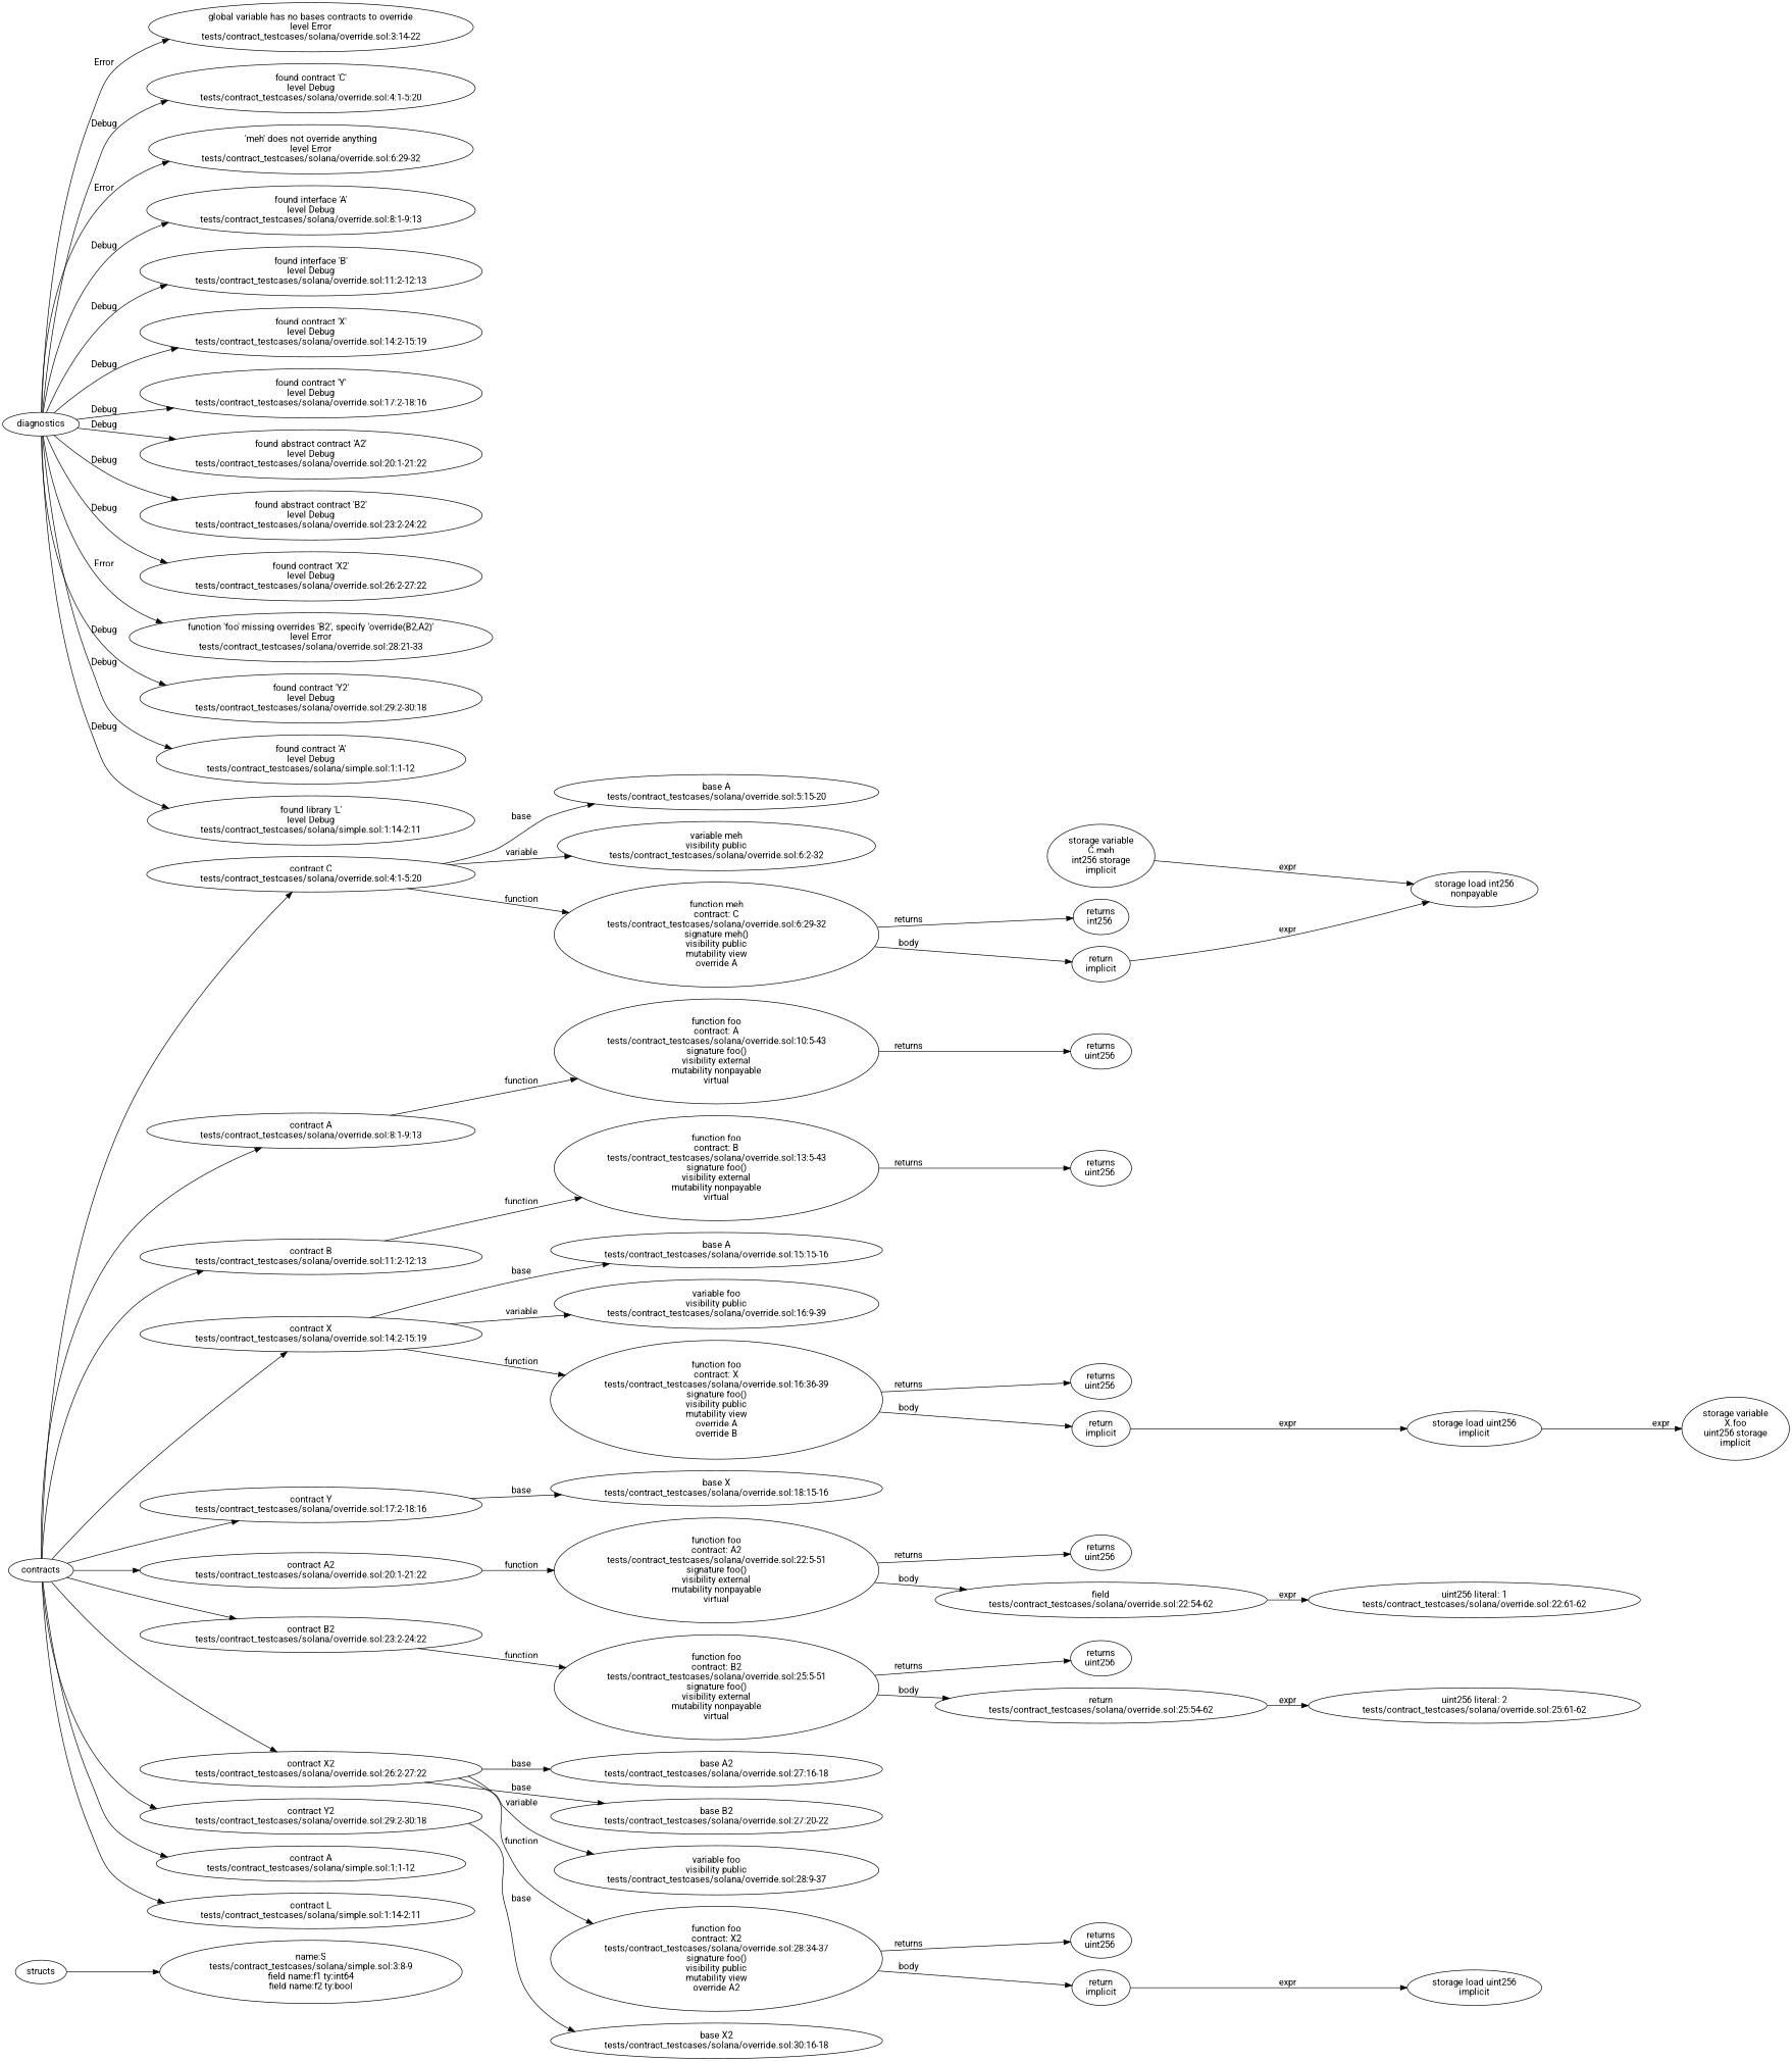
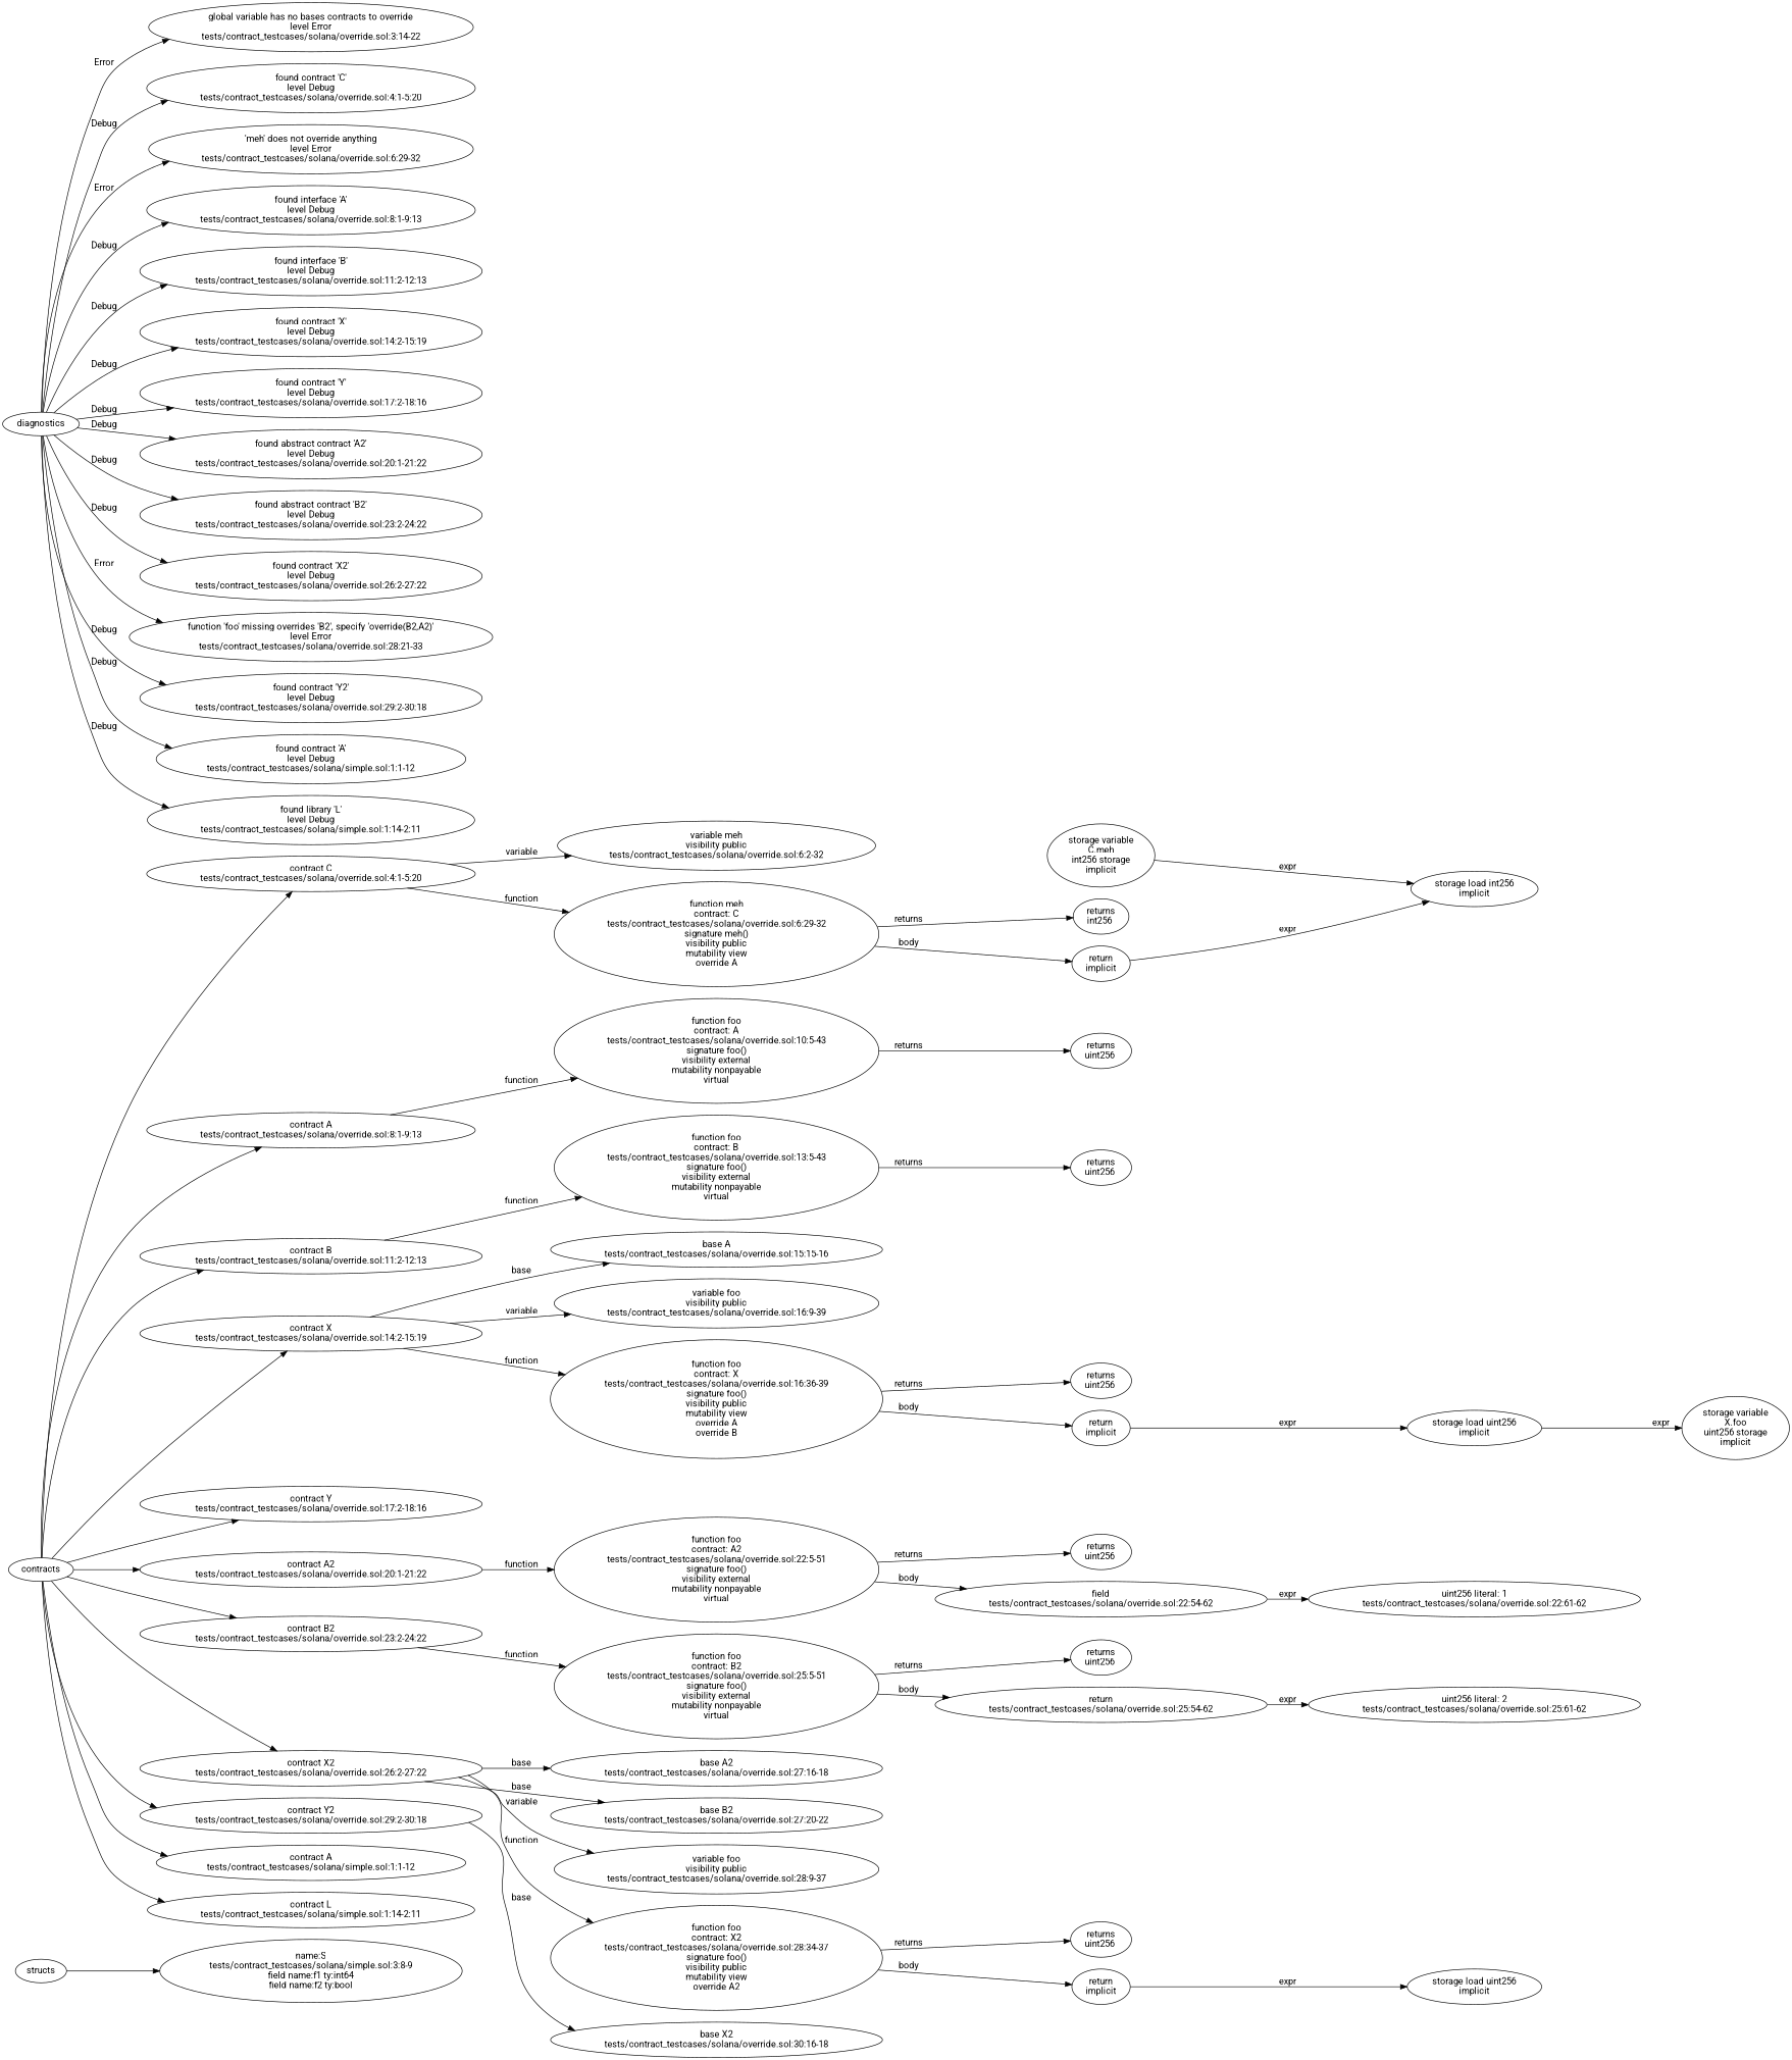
  strict digraph {
    fontname=Roboto
    rankdir=LR
    node [fontname=Roboto]
    edge [fontname=Roboto]
    n1 [label="name:S\ntests/contract_testcases/solana/simple.sol:3:8-9\nfield name:f1 ty:int64\nfield name:f2 ty:bool"]
    n2 [label="contract C\ntests/contract_testcases/solana/override.sol:4:1-5:20"]
-   n3 [label="base A\ntests/contract_testcases/solana/override.sol:5:15-20"]
    n4 [label="variable meh\nvisibility public\ntests/contract_testcases/solana/override.sol:6:2-32"]
    n5 [label="function meh\ncontract: C\ntests/contract_testcases/solana/override.sol:6:29-32\nsignature meh()\nvisibility public\nmutability view\noverride A"]
    n6 [label="returns\nint256 "]
    n7 [label="return\nimplicit"]
-   n8 [label="storage load int256\nnonpayable"]
+   n8 [label="storage load int256\nimplicit"]
    n9 [label="storage variable\nC.meh\nint256 storage\nimplicit"]
    n10 [label="contract A\ntests/contract_testcases/solana/override.sol:8:1-9:13"]
    n11 [label="function foo\ncontract: A\ntests/contract_testcases/solana/override.sol:10:5-43\nsignature foo()\nvisibility external\nmutability nonpayable\nvirtual"]
    n12 [label="returns\nuint256 "]
    n13 [label="contract B\ntests/contract_testcases/solana/override.sol:11:2-12:13"]
    n14 [label="function foo\ncontract: B\ntests/contract_testcases/solana/override.sol:13:5-43\nsignature foo()\nvisibility external\nmutability nonpayable\nvirtual"]
    n15 [label="returns\nuint256 "]
    n16 [label="contract X\ntests/contract_testcases/solana/override.sol:14:2-15:19"]
    n17 [label="base A\ntests/contract_testcases/solana/override.sol:15:15-16"]
    n18 [label="variable foo\nvisibility public\ntests/contract_testcases/solana/override.sol:16:9-39"]
    n19 [label="function foo\ncontract: X\ntests/contract_testcases/solana/override.sol:16:36-39\nsignature foo()\nvisibility public\nmutability view\noverride A\noverride B"]
    n20 [label="returns\nuint256 "]
    n21 [label="return\nimplicit"]
    n22 [label="storage load uint256\nimplicit"]
    n23 [label="storage variable\nX.foo\nuint256 storage\nimplicit"]
    n24 [label="contract Y\ntests/contract_testcases/solana/override.sol:17:2-18:16"]
-   n25 [label="base X\ntests/contract_testcases/solana/override.sol:18:15-16"]
    n26 [label="contract A2\ntests/contract_testcases/solana/override.sol:20:1-21:22"]
    n27 [label="function foo\ncontract: A2\ntests/contract_testcases/solana/override.sol:22:5-51\nsignature foo()\nvisibility external\nmutability nonpayable\nvirtual"]
    n28 [label="returns\nuint256 "]
    n29 [label="field\ntests/contract_testcases/solana/override.sol:22:54-62"]
    n30 [label="uint256 literal: 1\ntests/contract_testcases/solana/override.sol:22:61-62"]
    n31 [label="contract B2\ntests/contract_testcases/solana/override.sol:23:2-24:22"]
    n32 [label="function foo\ncontract: B2\ntests/contract_testcases/solana/override.sol:25:5-51\nsignature foo()\nvisibility external\nmutability nonpayable\nvirtual"]
    n33 [label="returns\nuint256 "]
    n34 [label="return\ntests/contract_testcases/solana/override.sol:25:54-62"]
    n35 [label="uint256 literal: 2\ntests/contract_testcases/solana/override.sol:25:61-62"]
    n36 [label="contract X2\ntests/contract_testcases/solana/override.sol:26:2-27:22"]
    n37 [label="base A2\ntests/contract_testcases/solana/override.sol:27:16-18"]
    n38 [label="base B2\ntests/contract_testcases/solana/override.sol:27:20-22"]
    n39 [label="variable foo\nvisibility public\ntests/contract_testcases/solana/override.sol:28:9-37"]
    n40 [label="function foo\ncontract: X2\ntests/contract_testcases/solana/override.sol:28:34-37\nsignature foo()\nvisibility public\nmutability view\noverride A2"]
    n41 [label="returns\nuint256 "]
    n42 [label="return\nimplicit"]
    n43 [label="storage load uint256\nimplicit"]
    n44 [label="contract Y2\ntests/contract_testcases/solana/override.sol:29:2-30:18"]
    n45 [label="base X2\ntests/contract_testcases/solana/override.sol:30:16-18"]
    n46 [label="contract A\ntests/contract_testcases/solana/simple.sol:1:1-12"]
    n47 [label="contract L\ntests/contract_testcases/solana/simple.sol:1:14-2:11"]
    n48 [label="global variable has no bases contracts to override\nlevel Error\ntests/contract_testcases/solana/override.sol:3:14-22"]
    n49 [label="found contract 'C'\nlevel Debug\ntests/contract_testcases/solana/override.sol:4:1-5:20"]
    n50 [label="'meh' does not override anything\nlevel Error\ntests/contract_testcases/solana/override.sol:6:29-32"]
    n51 [label="found interface 'A'\nlevel Debug\ntests/contract_testcases/solana/override.sol:8:1-9:13"]
    n52 [label="found interface 'B'\nlevel Debug\ntests/contract_testcases/solana/override.sol:11:2-12:13"]
    n53 [label="found contract 'X'\nlevel Debug\ntests/contract_testcases/solana/override.sol:14:2-15:19"]
    n54 [label="found contract 'Y'\nlevel Debug\ntests/contract_testcases/solana/override.sol:17:2-18:16"]
    n55 [label="found abstract contract 'A2'\nlevel Debug\ntests/contract_testcases/solana/override.sol:20:1-21:22"]
    n56 [label="found abstract contract 'B2'\nlevel Debug\ntests/contract_testcases/solana/override.sol:23:2-24:22"]
    n57 [label="found contract 'X2'\nlevel Debug\ntests/contract_testcases/solana/override.sol:26:2-27:22"]
    n58 [label="function 'foo' missing overrides 'B2', specify 'override(B2,A2)'\nlevel Error\ntests/contract_testcases/solana/override.sol:28:21-33"]
    n59 [label="found contract 'Y2'\nlevel Debug\ntests/contract_testcases/solana/override.sol:29:2-30:18"]
    n60 [label="found contract 'A'\nlevel Debug\ntests/contract_testcases/solana/simple.sol:1:1-12"]
    n61 [label="found library 'L'\nlevel Debug\ntests/contract_testcases/solana/simple.sol:1:14-2:11"]
    structs
    contracts
    diagnostics
-   n2 -> n3 [label=base]
    n2 -> n4 [label=variable]
    n2 -> n5 [label=function]
    n5 -> n6 [label=returns]
    n5 -> n7 [label=body]
    n7 -> n8 [label=expr]
    n9 -> n8 [label=expr]
    n10 -> n11 [label=function]
    n11 -> n12 [label=returns]
    n13 -> n14 [label=function]
    n14 -> n15 [label=returns]
    n16 -> n17 [label=base]
    n16 -> n18 [label=variable]
    n16 -> n19 [label=function]
    n19 -> n20 [label=returns]
    n19 -> n21 [label=body]
    n21 -> n22 [label=expr]
    n22 -> n23 [label=expr]
-   n24 -> n25 [label=base]
    n26 -> n27 [label=function]
    n27 -> n28 [label=returns]
    n27 -> n29 [label=body]
    n29 -> n30 [label=expr]
    n31 -> n32 [label=function]
    n32 -> n33 [label=returns]
    n32 -> n34 [label=body]
    n34 -> n35 [label=expr]
    n36 -> n37 [label=base]
    n36 -> n38 [label=base]
    n36 -> n39 [label=variable]
    n36 -> n40 [label=function]
    n40 -> n41 [label=returns]
    n40 -> n42 [label=body]
    n42 -> n43 [label=expr]
    n44 -> n45 [label=base]
    structs -> n1
    contracts -> n2
    contracts -> n10
    contracts -> n13
    contracts -> n16
    contracts -> n24
    contracts -> n26
    contracts -> n31
    contracts -> n36
    contracts -> n44
    contracts -> n46
    contracts -> n47
    diagnostics -> n48 [label=Error]
    diagnostics -> n49 [label=Debug]
    diagnostics -> n50 [label=Error]
    diagnostics -> n51 [label=Debug]
    diagnostics -> n52 [label=Debug]
    diagnostics -> n53 [label=Debug]
    diagnostics -> n54 [label=Debug]
    diagnostics -> n55 [label=Debug]
    diagnostics -> n56 [label=Debug]
    diagnostics -> n57 [label=Debug]
    diagnostics -> n58 [label=Error]
    diagnostics -> n59 [label=Debug]
    diagnostics -> n60 [label=Debug]
    diagnostics -> n61 [label=Debug]
  }
